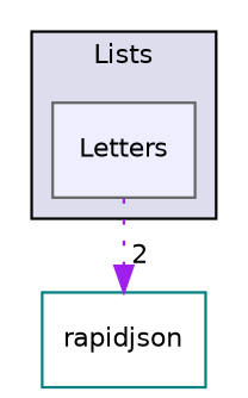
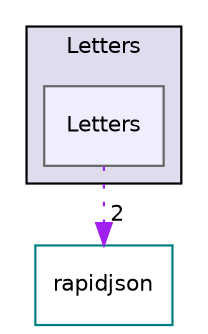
  digraph {
    compound=true
    node [fontname=Helvetica fontsize=10 shape=box style=filled]
    n1 [fillcolor="#eeeeff" label=Letters pencolor=black color=gray40]
    n2 [color=teal fillcolor=white label=rapidjson]
    subgraph cluster_1 {
      bgcolor="#ddddee"
      fontname=Helvetica
      fontsize=10
-     label=Lists
+     label=Letters
      pencolor=black
      n1
    }
    n1 -> n2 [headlabel=2 labeldistance=1.5 labelfontname=Helvetica labelfontsize=10 color=purple style=dotted]
  }
